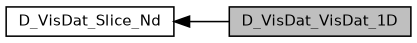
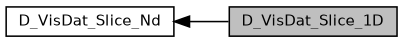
  digraph {
    rankdir=LR
    node [color=black fontname=Helvetica fontsize=10 shape=record style=filled]
-   n1 [fillcolor=grey75 fontcolor=black height=0.2 label=D_VisDat_VisDat_1D width=0.4]
+   n1 [fillcolor=grey75 fontcolor=black height=0.2 label=D_VisDat_Slice_1D width=0.4]
    n2 [fillcolor=white height=0.2 label=D_VisDat_Slice_Nd width=0.4]
    n2 -> n1 [color=black dir=back fontname=Helvetica fontsize=10 labelfontname=Helvetica labelfontsize=10 style=solid]
  }
